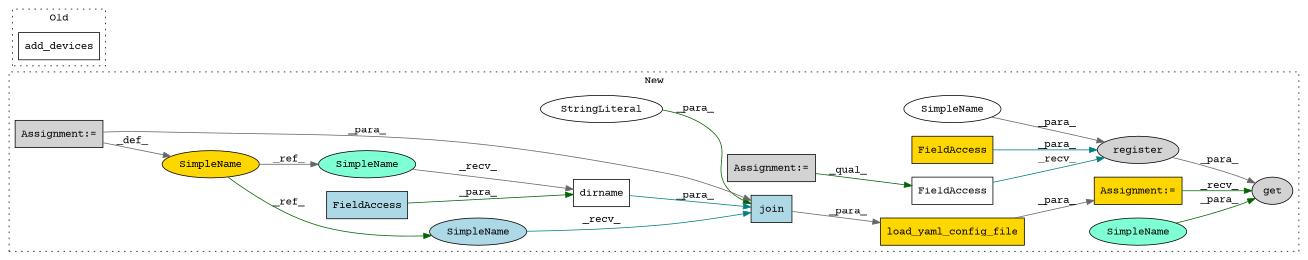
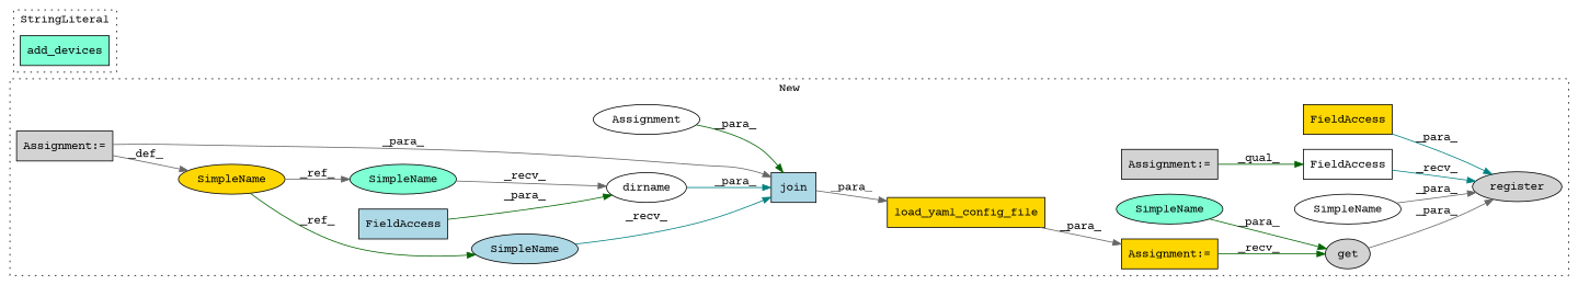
  digraph {
    fontname="Courier Prime"
    rankdir=LR
    node [a=32 fillcolor=lightgrey fontname="Courier Prime" l=4 s=1902 shape=box style=filled]
    edge [color=gray40 fontname="Courier Prime"]
    n1 [l="9,1" label=register s="3813,3912" shape=ellipse]
    n2 [a=22 fillcolor=white l=13 label=FieldAccess s=3799]
    n3 [a=22 fillcolor=gold l=21 label=FieldAccess s=3851]
-   n4 [fillcolor=white l="8,1" label=dirname s="3758,3774"]
+   n4 [fillcolor=white l="8,1" label=dirname s="3758,3774" shape=ellipse]
    n5 [a=22 fillcolor=lightblue l=8 label=FieldAccess s=3766]
    n6 [l="4,1" label=get s="3886,3911" shape=ellipse]
    n7 [a=42 fillcolor=gold label=SimpleName shape=ellipse]
    n8 [fillcolor=lightblue l="5,1" label=join s="3748,3791"]
    n9 [a=7 label="Assignment:=" s=1844]
-   n10 [a=45 fillcolor=white l=15 label=StringLiteral s=3776 shape=ellipse]
+   n10 [a=45 fillcolor=white l=15 label=Assignment s=3776 shape=ellipse]
    n11 [a=7 fillcolor=gold l=1 label="Assignment:=" s=3720]
    n12 [a=7 label="Assignment:="]
    n13 [fillcolor=gold l="22,1" label=load_yaml_config_file s="3721,3792"]
    n14 [a=42 fillcolor=lightblue label=SimpleName s=3743 shape=ellipse]
    n15 [a=42 fillcolor=aquamarine label=SimpleName s=3753 shape=ellipse]
    n16 [a=42 fillcolor=white l=21 label=SimpleName s=3829 shape=ellipse]
    n17 [a=42 fillcolor=aquamarine l=21 label=SimpleName s=3890 shape=ellipse]
-   n18 [fillcolor=white l="21,-3" label=add_devices s="2459,2586"]
+   n18 [fillcolor=aquamarine l="21,-3" label=add_devices s="2459,2586"]
    subgraph cluster_1 {
      label=New
      style=dotted
      n1
      n2
      n3
      n4
      n5
      n6
      n7
      n8
      n9
      n10
      n11
      n12
      n13
      n14
      n15
      n16
      n17
    }
    subgraph cluster_2 {
-     label=Old
+     label=StringLiteral
      style=dotted
      n18
    }
    n2 -> n1 [color=teal label=_recv_]
    n3 -> n1 [color=teal label=_para_]
    n4 -> n8 [color=teal label=_para_]
    n5 -> n4 [color=darkgreen label=_para_]
-   n1 -> n6 [label=_para_]
+   n6 -> n1 [label=_para_]
    n7 -> n14 [color=darkgreen label=_ref_]
    n7 -> n15 [label=_ref_]
    n8 -> n13 [label=_para_]
    n9 -> n2 [color=darkgreen label=_qual_]
    n10 -> n8 [color=darkgreen label=_para_]
    n11 -> n6 [color=darkgreen label=_recv_]
    n12 -> n7 [label=_def_]
    n12 -> n8 [label=_para_]
    n13 -> n11 [label=_para_]
    n14 -> n8 [color=teal label=_recv_]
    n15 -> n4 [label=_recv_]
    n16 -> n1 [label=_para_]
    n17 -> n6 [color=darkgreen label=_para_]
  }
